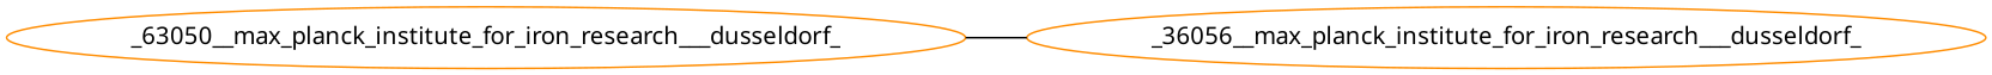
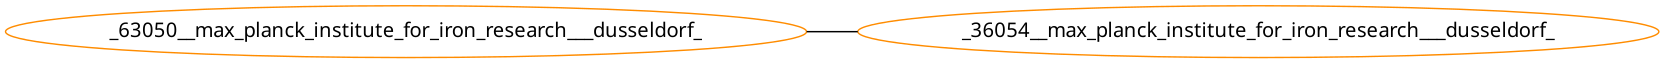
  graph {
    rankdir=LR
    fontname="Noto Sans"
    node [color=darkorange fontname="Noto Sans"]
    _63050__max_planck_institute_for_iron_research___dusseldorf_
-   _36056__max_planck_institute_for_iron_research___dusseldorf_
+   _36056__max_planck_institute_for_iron_research___dusseldorf_ [label=_36054__max_planck_institute_for_iron_research___dusseldorf_]
    _63050__max_planck_institute_for_iron_research___dusseldorf_ -- _36056__max_planck_institute_for_iron_research___dusseldorf_ [fontname="Noto Sans"]
  }
